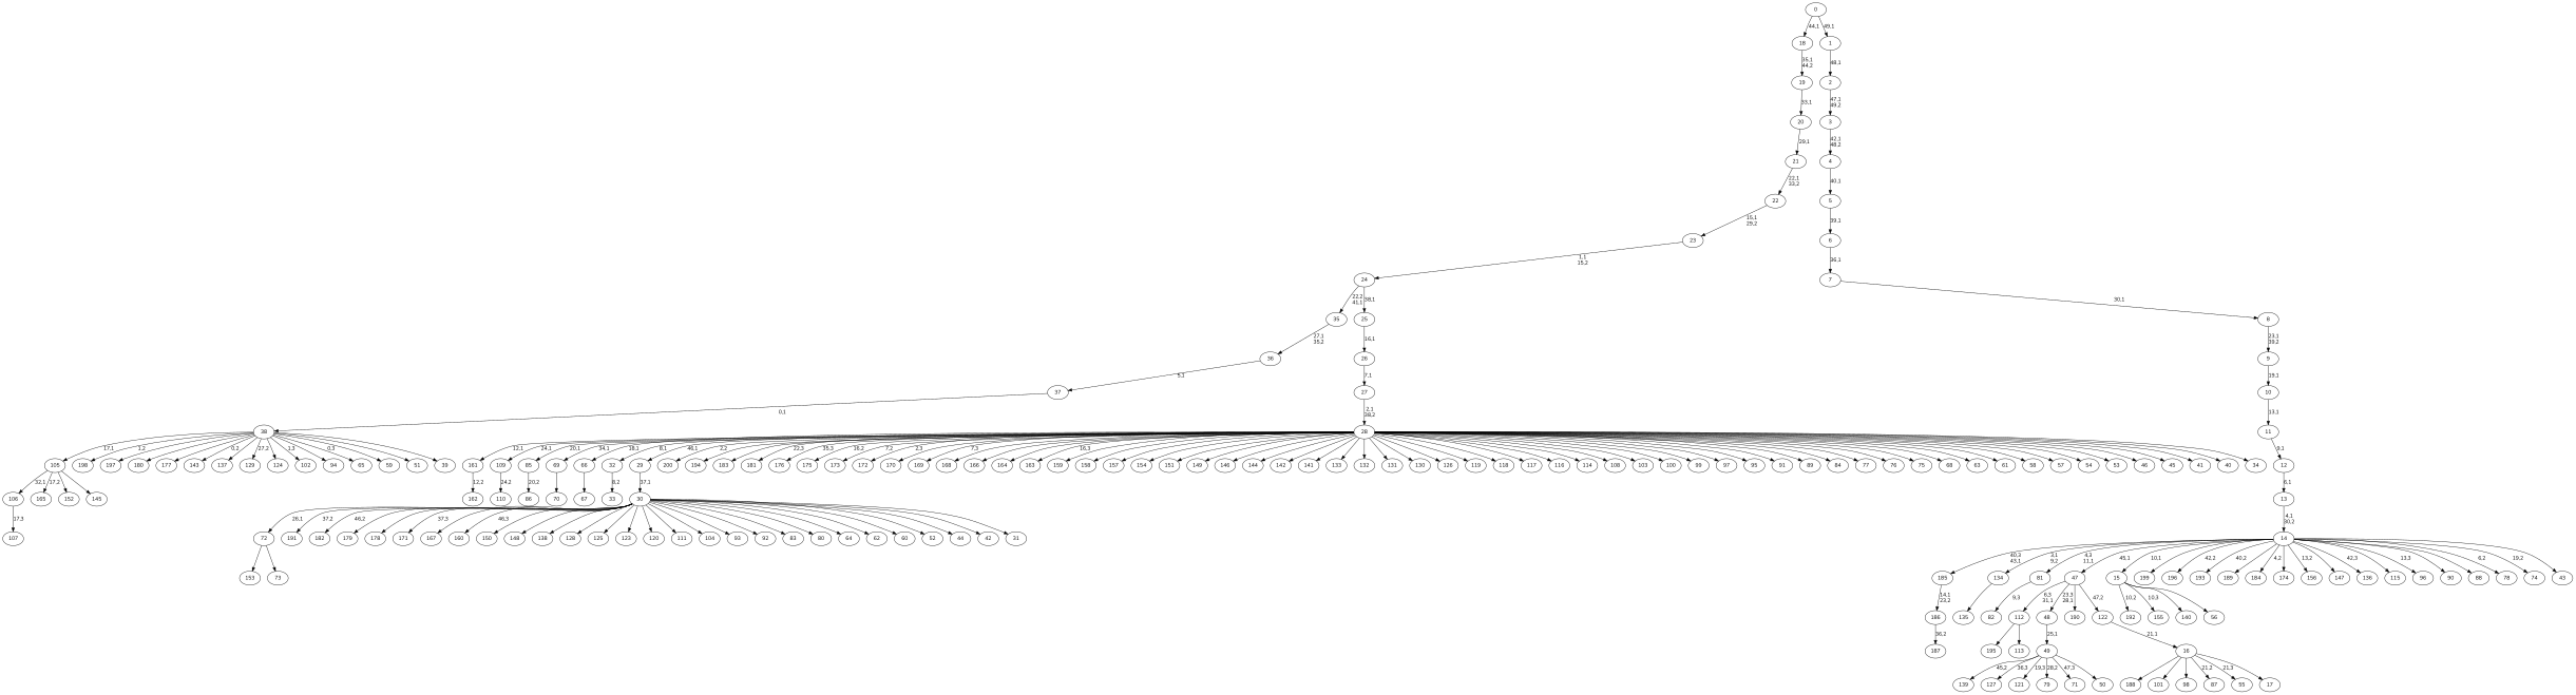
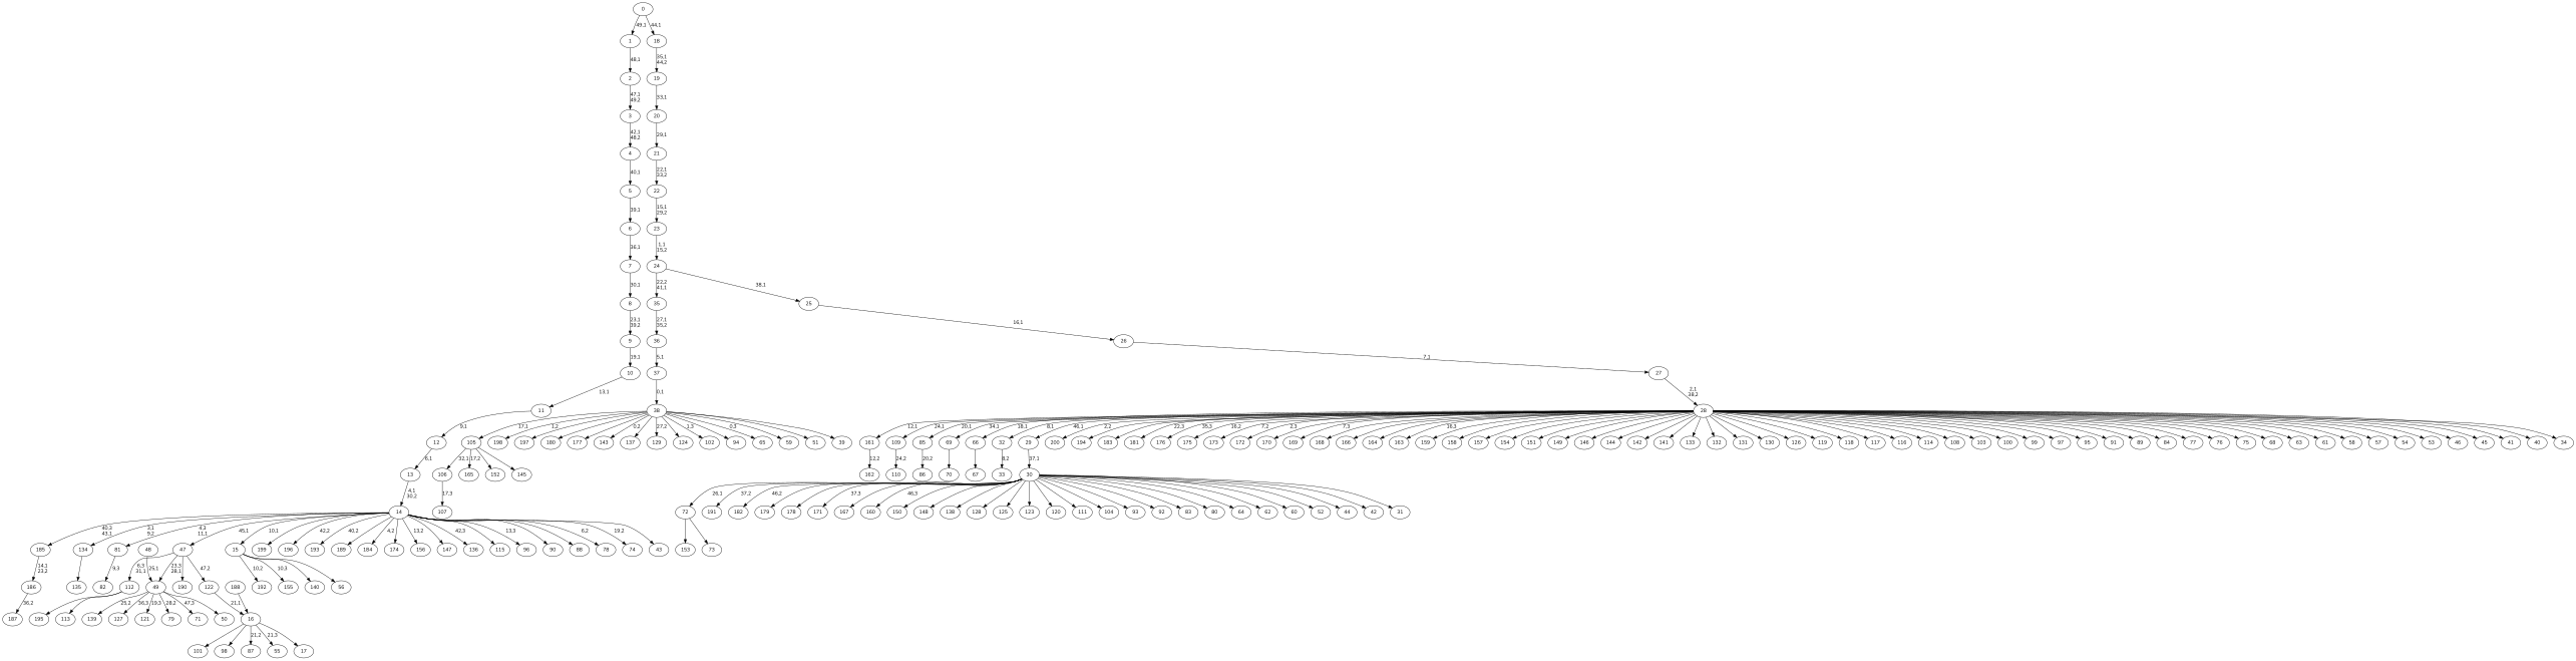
  digraph {
    fontname=Nunito
    node [fontname=Nunito]
    edge [fontname=Nunito]
    186
    187
    185
    161
    162
    134
    135
    112
    195
    113
    109
    110
    106
    107
    105
    165
    152
    145
    85
    86
    81
    82
    72
    153
    73
    69
    70
    66
    67
    49
    139
    127
    121
    79
    71
    50
    48
    47
    190
    122
    16
    38
    198
    197
    180
    177
    143
    137
    129
    124
    102
    94
    65
    59
    51
    39
    37
    36
    35
    32
    33
    30
    191
    182
    179
    178
    171
    167
    160
    150
    148
    138
    128
    125
    123
    120
    111
    104
    93
    92
    83
    80
    64
    62
    60
    52
    44
    42
    31
    29
    28
    200
    194
    183
    181
    176
    175
    173
    172
    170
    169
    168
    166
    164
    163
    159
    158
    157
    154
    151
    149
    146
    144
    142
    141
    133
    132
    131
    130
    126
    119
    118
    117
    116
    114
    108
    103
    100
    99
    97
    95
    91
    89
    84
    77
    76
    75
    68
    63
    61
    58
    57
    54
    53
    46
    45
    41
    40
    34
    27
    26
    25
    24
    23
    22
    21
    20
    19
    18
    188
    101
    98
    87
    55
    17
    15
    192
    155
    140
    56
    14
    199
    196
    193
    189
    184
    174
    156
    147
    136
    115
    96
    90
    88
    78
    74
    43
    13
    12
    11
    10
    9
    8
    7
    6
    5
    4
    3
    2
    1
    0
    186 -> 187 [label="36,2"]
    185 -> 186 [label="14,1\n23,2"]
    161 -> 162 [label="12,2"]
    134 -> 135
    112 -> 195
    112 -> 113
    109 -> 110 [label="24,2"]
    106 -> 107 [label="17,3"]
    105 -> 106 [label="32,1"]
    105 -> 165 [label="17,2"]
    105 -> 152
    105 -> 145
    85 -> 86 [label="20,2"]
    81 -> 82 [label="9,3"]
    72 -> 153
    72 -> 73
    69 -> 70
    66 -> 67
-   49 -> 139 [label="45,2"]
+   49 -> 139 [label="25,2"]
    49 -> 127 [label="36,3"]
    49 -> 121 [label="19,3"]
    49 -> 79 [label="28,2"]
    49 -> 71 [label="47,3"]
    49 -> 50
    48 -> 49 [label="25,1"]
    47 -> 112 [label="6,3\n31,1"]
-   47 -> 48 [label="23,3\n28,1"]
+   47 -> 49 [label="23,3\n28,1"]
    47 -> 190
    47 -> 122 [label="47,2"]
    122 -> 16 [label="21,1"]
-   16 -> 188
+   188 -> 16
    16 -> 101
    16 -> 98
    16 -> 87 [label="21,2"]
    16 -> 55 [label="21,3"]
    16 -> 17
    38 -> 105 [label="17,1"]
    38 -> 198 [label="1,2"]
    38 -> 197
    38 -> 180
    38 -> 177
    38 -> 143 [label="0,2"]
    38 -> 137
    38 -> 129 [label="27,2"]
    38 -> 124
    38 -> 102 [label="1,3"]
    38 -> 94
    38 -> 65 [label="0,3"]
    38 -> 59
    38 -> 51
    38 -> 39
    37 -> 38 [label="0,1"]
    36 -> 37 [label="5,1"]
    35 -> 36 [label="27,1\n35,2"]
    32 -> 33 [label="8,2"]
    30 -> 72 [label="26,1"]
    30 -> 191 [label="37,2"]
    30 -> 182 [label="46,2"]
    30 -> 179
    30 -> 178
    30 -> 171 [label="37,3"]
    30 -> 167
    30 -> 160 [label="46,3"]
    30 -> 150
    30 -> 148
    30 -> 138
    30 -> 128
    30 -> 125
    30 -> 123
    30 -> 120
    30 -> 111
    30 -> 104
    30 -> 93
    30 -> 92
    30 -> 83
    30 -> 80
    30 -> 64
    30 -> 62
    30 -> 60
    30 -> 52
    30 -> 44
    30 -> 42
    30 -> 31
    29 -> 30 [label="37,1"]
    28 -> 161 [label="12,1"]
    28 -> 109 [label="24,1"]
    28 -> 85 [label="20,1"]
    28 -> 69 [label="34,1"]
    28 -> 66 [label="18,1"]
    28 -> 32 [label="8,1"]
    28 -> 29 [label="46,1"]
    28 -> 200 [label="2,2"]
    28 -> 194
    28 -> 183
    28 -> 181 [label="22,3"]
    28 -> 176 [label="35,3"]
    28 -> 175 [label="16,2"]
    28 -> 173 [label="7,2"]
    28 -> 172 [label="2,3"]
    28 -> 170
    28 -> 169 [label="7,3"]
    28 -> 168
    28 -> 166
    28 -> 164
    28 -> 163 [label="16,3"]
    28 -> 159
    28 -> 158
    28 -> 157
    28 -> 154
    28 -> 151
    28 -> 149
    28 -> 146
    28 -> 144
    28 -> 142
    28 -> 141
    28 -> 133
    28 -> 132
    28 -> 131
    28 -> 130
    28 -> 126
    28 -> 119
    28 -> 118
    28 -> 117
    28 -> 116
    28 -> 114
    28 -> 108
    28 -> 103
    28 -> 100
    28 -> 99
    28 -> 97
    28 -> 95
    28 -> 91
    28 -> 89
    28 -> 84
    28 -> 77
    28 -> 76
    28 -> 75
    28 -> 68
    28 -> 63
    28 -> 61
    28 -> 58
    28 -> 57
    28 -> 54
    28 -> 53
    28 -> 46
    28 -> 45
    28 -> 41
    28 -> 40
    28 -> 34
    27 -> 28 [label="2,1\n38,2"]
    26 -> 27 [label="7,1"]
    25 -> 26 [label="16,1"]
    24 -> 35 [label="22,2\n41,1"]
    24 -> 25 [label="38,1"]
    23 -> 24 [label="1,1\n15,2"]
    22 -> 23 [label="15,1\n29,2"]
    21 -> 22 [label="22,1\n33,2"]
    20 -> 21 [label="29,1"]
    19 -> 20 [label="33,1"]
    18 -> 19 [label="35,1\n44,2"]
    15 -> 192 [label="10,2"]
    15 -> 155 [label="10,3"]
    15 -> 140
    15 -> 56
    14 -> 185 [label="40,3\n43,1"]
    14 -> 134 [label="3,1\n9,2"]
    14 -> 81 [label="4,3\n11,1"]
    14 -> 47 [label="45,1"]
    14 -> 15 [label="10,1"]
    14 -> 199
    14 -> 196 [label="42,2"]
    14 -> 193 [label="40,2"]
    14 -> 189
    14 -> 184 [label="4,2"]
    14 -> 174
    14 -> 156 [label="13,2"]
    14 -> 147
    14 -> 136 [label="42,3"]
    14 -> 115
    14 -> 96 [label="13,3"]
    14 -> 90
    14 -> 88
    14 -> 78 [label="6,2"]
    14 -> 74 [label="19,2"]
    14 -> 43
    13 -> 14 [label="4,1\n30,2"]
    12 -> 13 [label="6,1"]
    11 -> 12 [label="9,1"]
    10 -> 11 [label="13,1"]
    9 -> 10 [label="19,1"]
    8 -> 9 [label="23,1\n39,2"]
    7 -> 8 [label="30,1"]
    6 -> 7 [label="36,1"]
    5 -> 6 [label="39,1"]
    4 -> 5 [label="40,1"]
    3 -> 4 [label="42,1\n48,2"]
    2 -> 3 [label="47,1\n49,2"]
    1 -> 2 [label="48,1"]
    0 -> 18 [label="44,1"]
    0 -> 1 [label="49,1"]
  }
